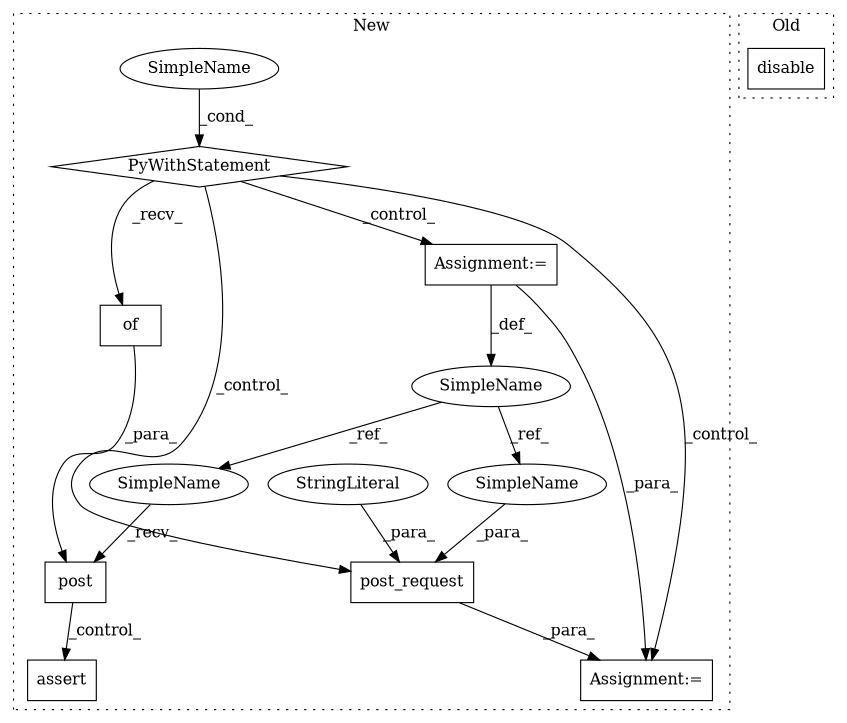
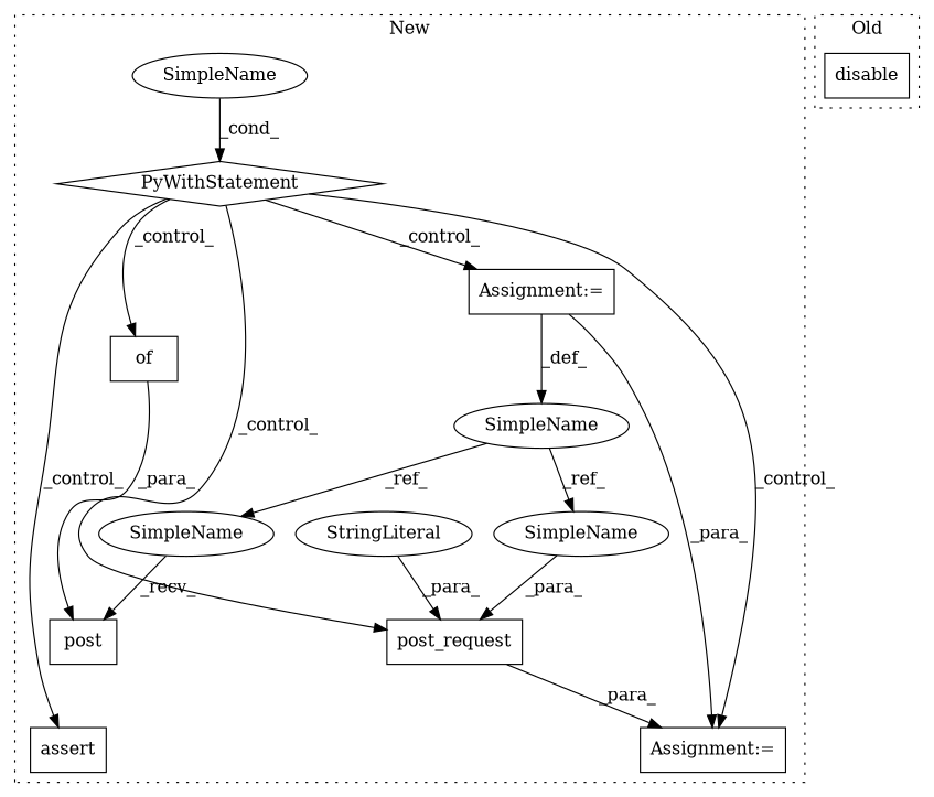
  digraph {
    node [a=32 l=6 s=2291 shape=box]
    n1 [l="3,1" label=of s="2569,2581"]
    n2 [a=42 label=SimpleName shape=ellipse l="" s=""]
    n3 [a=104 l="10,2" label=PyWithStatement s="2253,2277" shape=diamond]
    n4 [a=6 l=7 label=assert s=2950]
    n5 [l="5,1" label=post s="2509,2591"]
    n6 [l="15,1" label=post_request s="2717,2796"]
    n7 [a=45 l=50 label=StringLiteral s=2746 shape=ellipse]
    n8 [a=7 l=1 label="Assignment:=" s=2716]
    n9 [a=42 label=SimpleName shape=ellipse]
    n10 [a=7 label="Assignment:="]
    n11 [a=42 label=SimpleName s=2732 shape=ellipse]
    n12 [a=42 label=SimpleName s=2502 shape=ellipse]
    n13 [l=9 label=disable s=2589]
    subgraph cluster_1 {
      label=New
      style=dotted
      n1
      n2
      n3
      n4
      n5
      n6
      n7
      n8
      n9
      n10
      n11
      n12
    }
    subgraph cluster_2 {
      label=Old
      style=dotted
      n13
    }
    n1 -> n5 [label=_para_]
    n2 -> n3 [label=_cond_]
-   n3 -> n1 [label=_recv_]
-   n5 -> n4 [label=_control_]
+   n3 -> n1 [label=_control_]
+   n3 -> n4 [label=_control_]
    n3 -> n6 [label=_control_]
    n3 -> n8 [label=_control_]
    n3 -> n10 [label=_control_]
    n6 -> n8 [label=_para_]
    n7 -> n6 [label=_para_]
    n9 -> n11 [label=_ref_]
    n9 -> n12 [label=_ref_]
    n10 -> n8 [label=_para_]
    n10 -> n9 [label=_def_]
    n11 -> n6 [label=_para_]
    n12 -> n5 [label=_recv_]
  }
